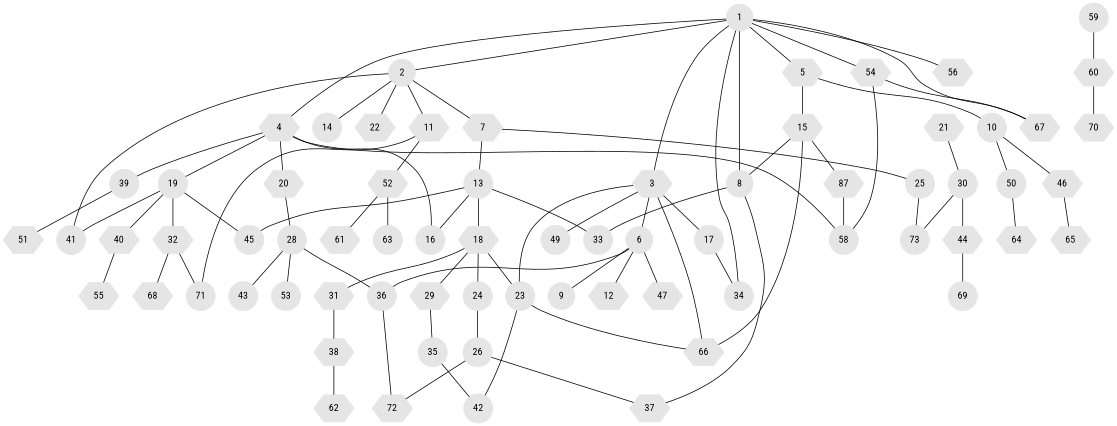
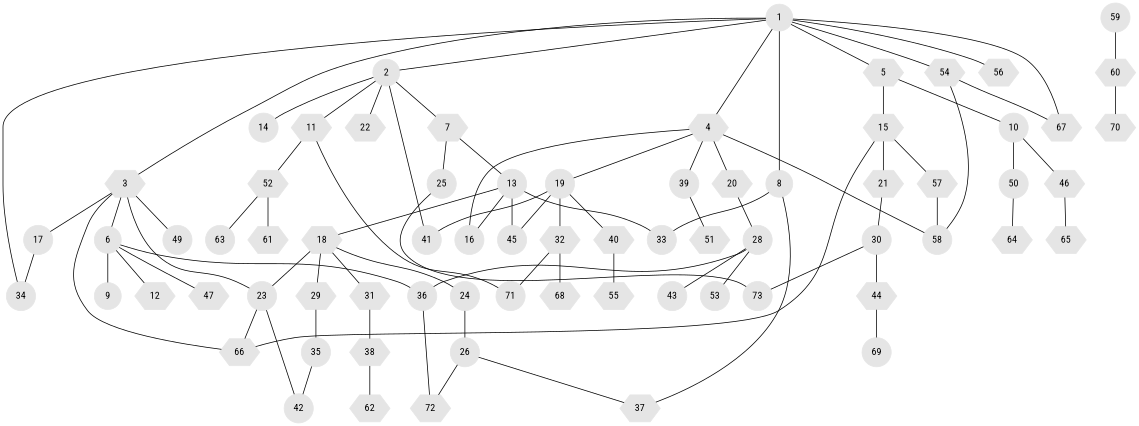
  graph {
    fontname="Roboto Condensed"
    node [color=gray90 fontname="Roboto Condensed" shape=hexagon style=filled]
    edge [fontname="Roboto Condensed"]
    1 [shape=circle]
    2 [shape=circle]
    3
    4
    5
    8 [shape=circle]
    34 [shape=circle]
    54
    56
    67
    7
    11
    14 [shape=circle]
    22
    41 [shape=circle]
    6 [shape=circle]
    17 [shape=circle]
    23 [shape=circle]
    49 [shape=circle]
    66
    16 [shape=circle]
    19 [shape=circle]
    20
    39 [shape=circle]
    58 [shape=circle]
    10 [shape=circle]
    15
    33 [shape=circle]
    37
    13 [shape=circle]
    25 [shape=circle]
    52
    71 [shape=circle]
    9 [shape=circle]
    12
    36 [shape=circle]
    47
    42 [shape=circle]
    45 [shape=circle]
    32
    40
    28 [shape=circle]
    51
    46
    50 [shape=circle]
    21
-   57 [label=87]
+   57
    72
    18
    73 [shape=circle]
    65
    64
    61
    63 [shape=circle]
    24 [shape=circle]
    29
    31
    30 [shape=circle]
    26 [shape=circle]
    35 [shape=circle]
    38
    68
    55
    43 [shape=circle]
    53 [shape=circle]
    44
    69 [shape=circle]
    62
    59 [shape=circle]
    60
    70
    1 -- 2
    1 -- 3
    1 -- 4
    1 -- 5
    1 -- 8
    1 -- 34
    1 -- 54
    1 -- 56
    1 -- 67
    2 -- 7
    2 -- 11
    2 -- 14
    2 -- 22
    2 -- 41
    3 -- 6
    3 -- 17
    3 -- 23
    3 -- 49
    3 -- 66
    4 -- 16
    4 -- 19
    4 -- 20
    4 -- 39
    4 -- 58
    5 -- 10
    5 -- 15
    8 -- 33
    8 -- 37
    54 -- 67
    54 -- 58
    7 -- 13
    7 -- 25
    11 -- 52
    11 -- 71
    6 -- 9
    6 -- 12
    6 -- 36
    6 -- 47
    17 -- 34
    23 -- 66
    23 -- 42
    19 -- 41
    19 -- 45
    19 -- 32
    19 -- 40
    20 -- 28
    39 -- 51
    10 -- 46
    10 -- 50
    15 -- 66
-   15 -- 8
+   15 -- 21
    15 -- 57
    13 -- 16
    13 -- 33
    13 -- 45
    13 -- 18
    25 -- 73
    52 -- 61
    52 -- 63
    36 -- 72
    32 -- 71
    32 -- 68
    40 -- 55
    28 -- 36
    28 -- 43
    28 -- 53
    46 -- 65
    50 -- 64
    21 -- 30
    57 -- 58
    18 -- 23
    18 -- 24
    18 -- 29
    18 -- 31
    24 -- 26
    29 -- 35
    31 -- 38
    30 -- 73
    30 -- 44
    26 -- 37
    26 -- 72
    35 -- 42
    38 -- 62
    44 -- 69
    59 -- 60
    60 -- 70
  }
